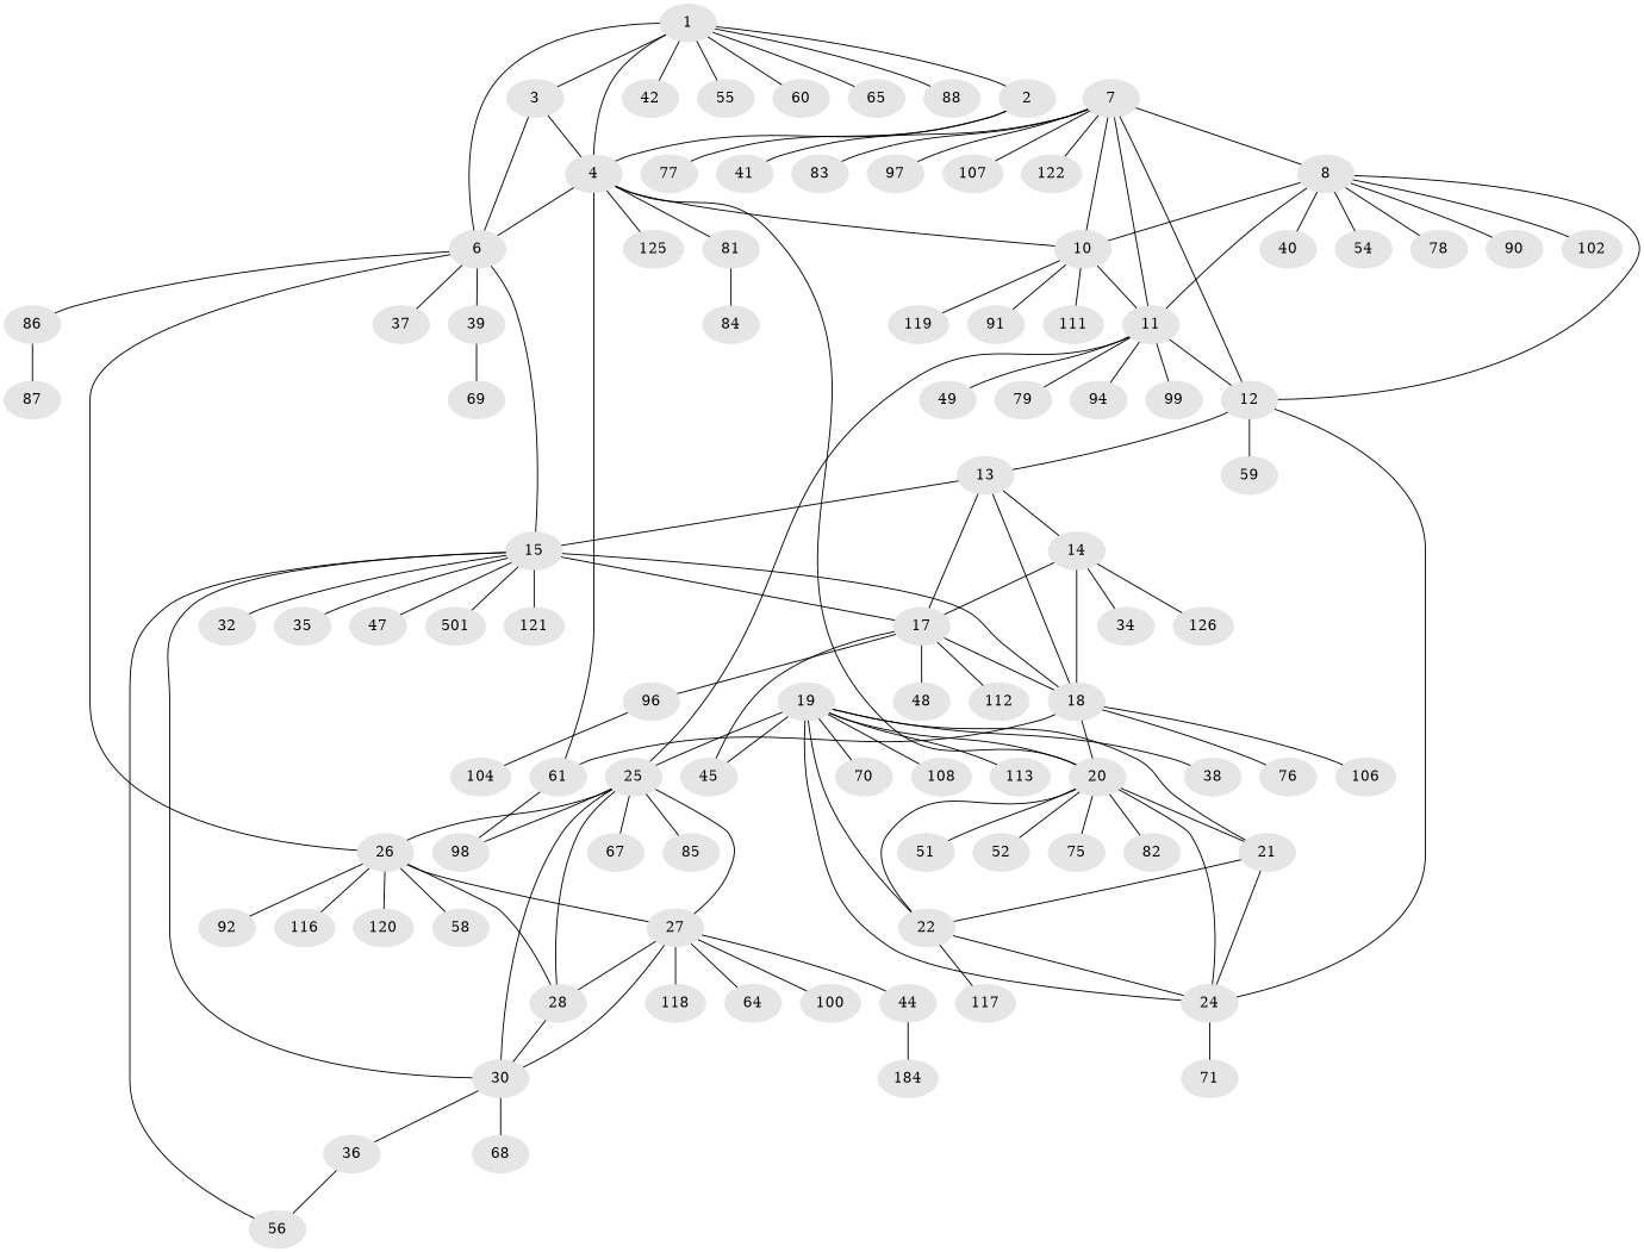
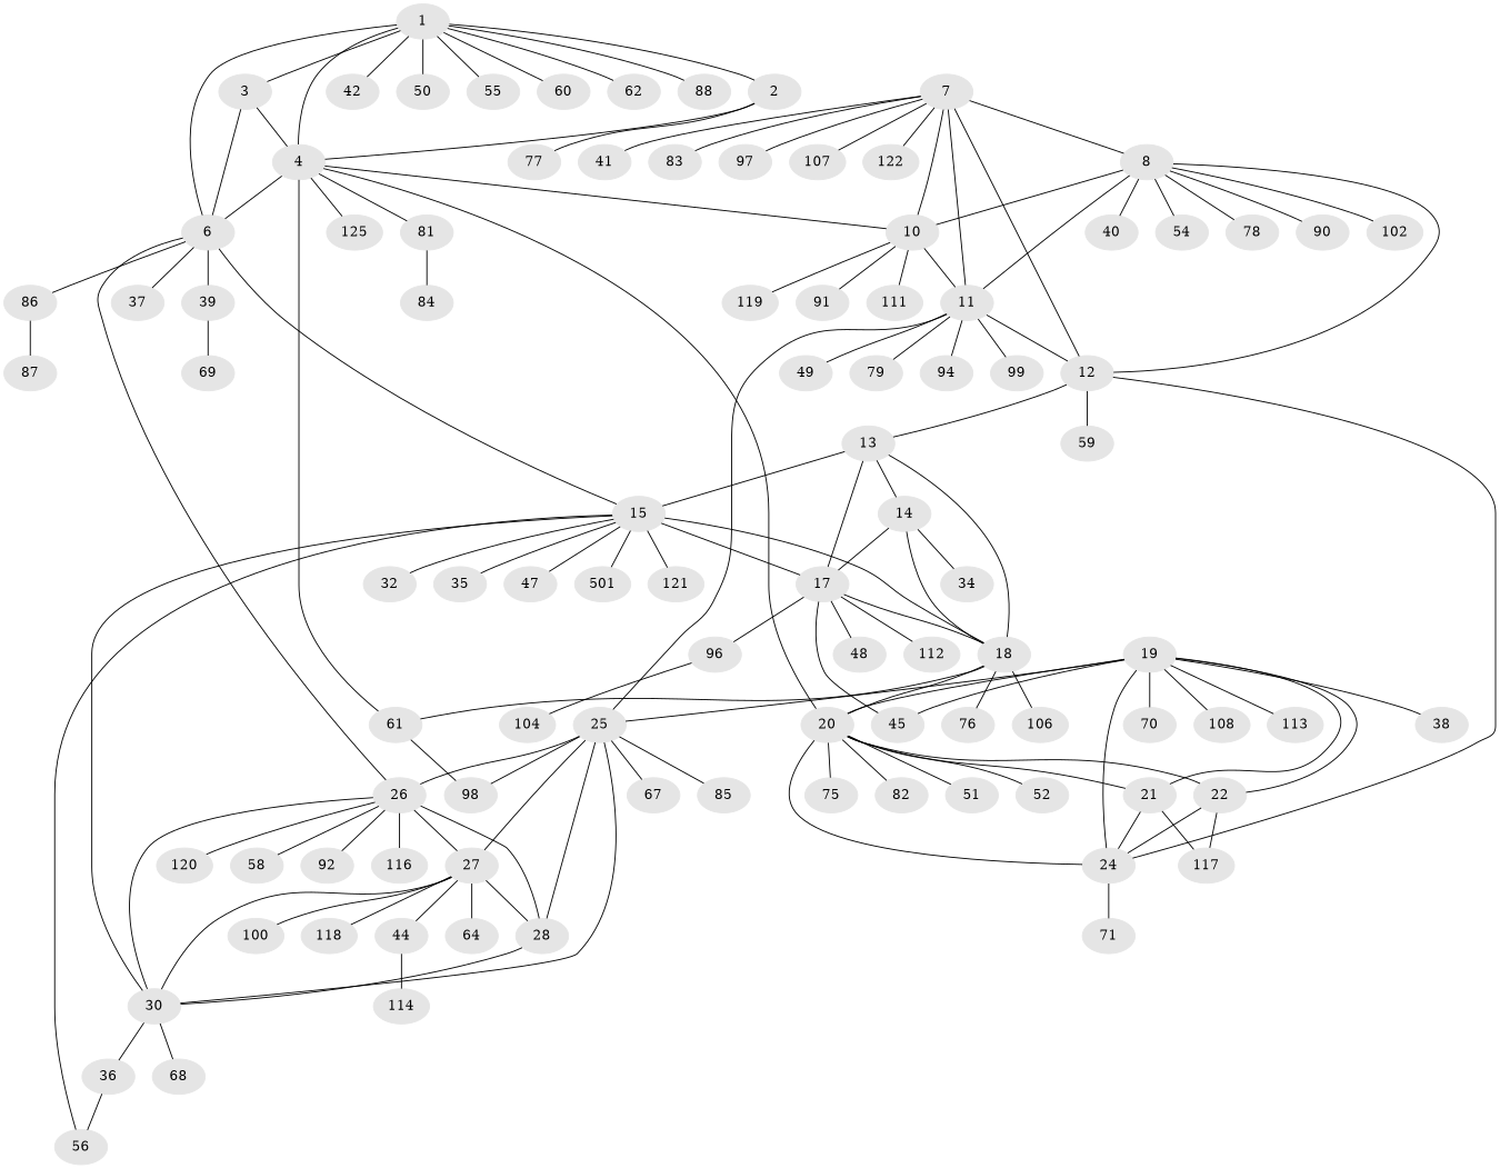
  graph {
    node [color=gray90 style=filled]
    1 [super="+123"]
    2
    3
    4 [super="+5"]
    6 [super="+57"]
    42
+   50
    55
    60
-   65
+   65 [label=62]
    88
    77
    10 [super="+109"]
    20 [super="+23"]
    61 [super="+93"]
    81
    125
    15 [super="+16"]
    26 [super="+29"]
    37
    39
    86
    11 [super="+31"]
    91
    111
    119
    24 [super="+95"]
    21
    22 [super="+89"]
    51
    52
    75
    82
    98
    84
    17 [super="+103"]
    18 [super="+66"]
    30 [super="+62"]
    32
    35 [super="+110"]
    47 [super="+74"]
    56
    n43 [label=501]
    121
    27 [super="+115"]
    28 [super="+63"]
    58
    92
    116
    120
    69
    87
    7 [super="+9"]
    8 [super="+72"]
    12 [super="+33"]
    41 [super="+105"]
    83
    97
    107
    122
    40
    54
    78
    90
    102
    25 [super="+43"]
    49
    79
    94
    99
    13 [super="+46"]
    59
    67
    85
    14 [super="+73"]
    71
    34
-   126
    45
    48
    96
    112
    76
    106
    36
    68
    104
    19 [super="+124"]
    38
    70
    108
    113
    117
    44
    64
    100
    118
-   114 [label=184]
+   114
    1 -- 2
    1 -- 3
    1 -- 4 [weight=2]
    1 -- 6
    1 -- 42
+   1 -- 50
    1 -- 55
    1 -- 60
    1 -- 65
    1 -- 88
    2 -- 4 [weight=2]
    2 -- 77
    3 -- 4 [weight=2]
    3 -- 6
    4 -- 6 [weight=2]
    4 -- 10
    4 -- 20
    4 -- 61 [weight=2]
    4 -- 81
    4 -- 125
    6 -- 15
    6 -- 26
    6 -- 37
    6 -- 39
    6 -- 86
    10 -- 11
    10 -- 91
    10 -- 111
    10 -- 119
    20 -- 24 [weight=2]
    20 -- 21 [weight=2]
    20 -- 22 [weight=2]
    20 -- 51
    20 -- 52
    20 -- 75
    20 -- 82
    61 -- 98
    81 -- 84
    15 -- 17 [weight=2]
    15 -- 18 [weight=2]
    15 -- 30
    15 -- 32
    15 -- 35
    15 -- 47
    15 -- 56
    15 -- n43
    15 -- 121
+   26 -- 30 [weight=2]
    26 -- 27 [weight=2]
    26 -- 28 [weight=2]
    26 -- 58
    26 -- 92
    26 -- 116
    26 -- 120
    39 -- 69
    86 -- 87
    11 -- 12
    11 -- 25
    11 -- 49
    11 -- 79
    11 -- 94
    11 -- 99
    24 -- 71
    21 -- 24
-   21 -- 22
+   21 -- 117
    22 -- 24
    22 -- 117
    17 -- 18
    17 -- 45
    17 -- 48
    17 -- 96
    17 -- 112
    18 -- 20
    18 -- 61
    18 -- 76
    18 -- 106
    30 -- 36
    30 -- 68
    27 -- 30
    27 -- 28
    27 -- 44
    27 -- 64
    27 -- 100
    27 -- 118
    28 -- 30
    7 -- 10 [weight=2]
    7 -- 11 [weight=2]
    7 -- 8 [weight=2]
    7 -- 12 [weight=2]
    7 -- 41
    7 -- 83
    7 -- 97
    7 -- 107
    7 -- 122
    8 -- 10
    8 -- 11
    8 -- 12
    8 -- 40
    8 -- 54
    8 -- 78
    8 -- 90
    8 -- 102
    12 -- 24
    12 -- 13
    12 -- 59
    25 -- 26 [weight=2]
    25 -- 98
    25 -- 30
    25 -- 27
    25 -- 28
    25 -- 67
    25 -- 85
    13 -- 15 [weight=2]
    13 -- 17
    13 -- 18
    13 -- 14
    14 -- 17
    14 -- 18
    14 -- 34
-   14 -- 126
    96 -- 104
    36 -- 56
    19 -- 20 [weight=2]
    19 -- 24
    19 -- 21
    19 -- 22
    19 -- 25
    19 -- 45
    19 -- 38
    19 -- 70
    19 -- 108
    19 -- 113
    44 -- 114
  }
